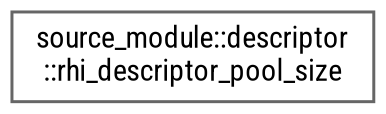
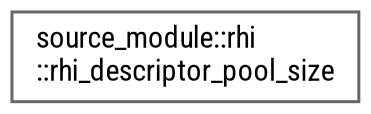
  digraph {
    rankdir=LR
    fontname="Roboto Condensed"
-   n1 [color=grey40 fillcolor=white fontname="Roboto Condensed" fontsize=10 height=0.2 label="source_module::descriptor\l::rhi_descriptor_pool_size" shape=box style=filled width=0.4]
+   n1 [color=grey40 fillcolor=white fontname="Roboto Condensed" fontsize=10 height=0.2 label="source_module::rhi\l::rhi_descriptor_pool_size" shape=box style=filled width=0.4]
  }
